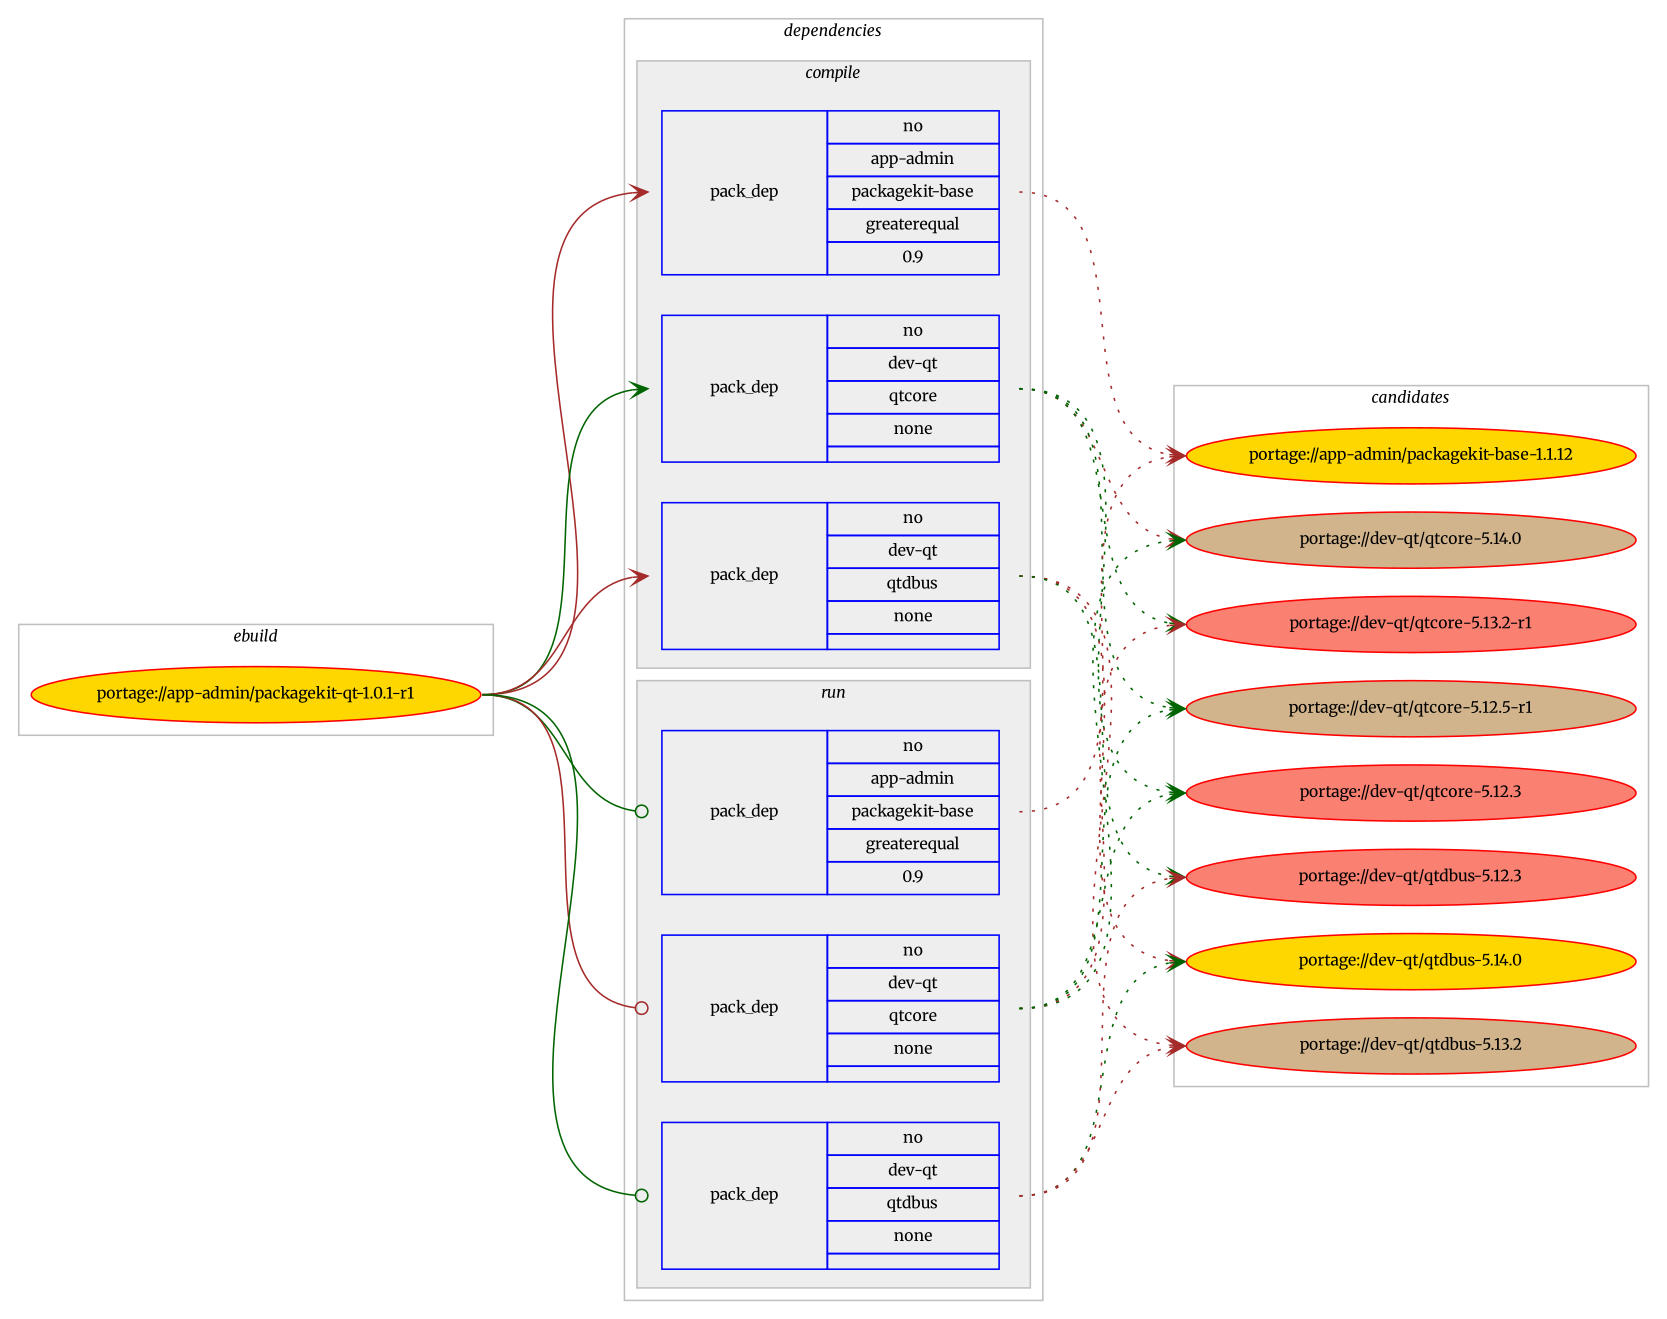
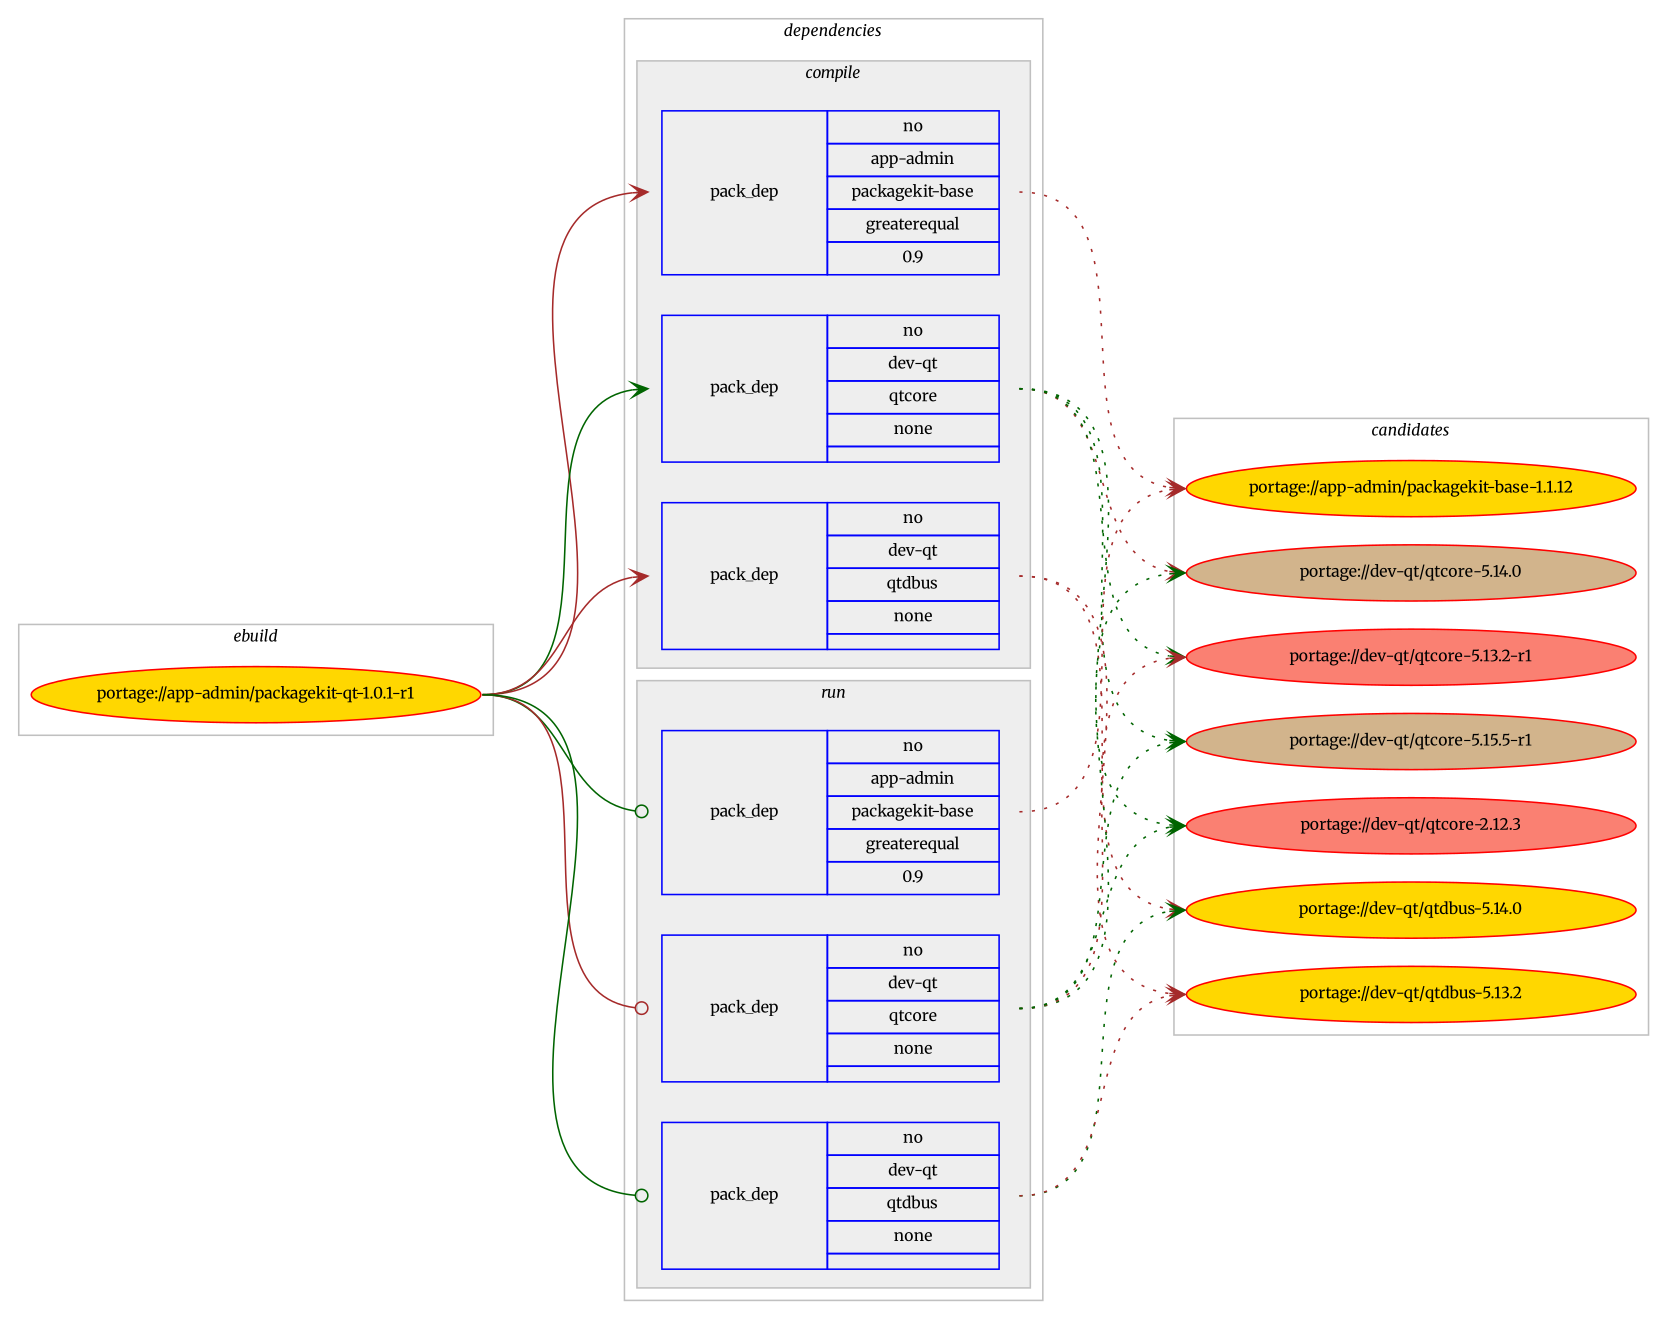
  digraph {
    compound=true
    concentrate=true
    fontname=Merriweather
    fontsize=10
    newrank=true
    rankdir=LR
    ranksep=1.5
    node [color=red fontname=Merriweather fontsize=10 style=filled]
    edge [arrowhead=vee color=brown fontname=Merriweather headport=w style=dotted tailport=e weight=100]
    n1 [fillcolor=gold label="portage://app-admin/packagekit-qt-1.0.1-r1" width=4]
    n2 [color=blue label=<<TABLE BORDER="0" CELLBORDER="1" CELLSPACING="0" CELLPADDING="4" WIDTH="220"><TR><TD ROWSPAN="6" CELLPADDING="30">pack_dep</TD></TR><TR><TD WIDTH="110">no</TD></TR><TR><TD>app-admin</TD></TR><TR><TD>packagekit-base</TD></TR><TR><TD>greaterequal</TD></TR><TR><TD>0.9</TD></TR></TABLE>> shape=none style=""]
    n3 [color=blue label=<<TABLE BORDER="0" CELLBORDER="1" CELLSPACING="0" CELLPADDING="4" WIDTH="220"><TR><TD ROWSPAN="6" CELLPADDING="30">pack_dep</TD></TR><TR><TD WIDTH="110">no</TD></TR><TR><TD>dev-qt</TD></TR><TR><TD>qtcore</TD></TR><TR><TD>none</TD></TR><TR><TD></TD></TR></TABLE>> shape=none style=""]
    n4 [color=blue label=<<TABLE BORDER="0" CELLBORDER="1" CELLSPACING="0" CELLPADDING="4" WIDTH="220"><TR><TD ROWSPAN="6" CELLPADDING="30">pack_dep</TD></TR><TR><TD WIDTH="110">no</TD></TR><TR><TD>dev-qt</TD></TR><TR><TD>qtdbus</TD></TR><TR><TD>none</TD></TR><TR><TD></TD></TR></TABLE>> shape=none style=""]
    n5 [color=blue label=<<TABLE BORDER="0" CELLBORDER="1" CELLSPACING="0" CELLPADDING="4" WIDTH="220"><TR><TD ROWSPAN="6" CELLPADDING="30">pack_dep</TD></TR><TR><TD WIDTH="110">no</TD></TR><TR><TD>app-admin</TD></TR><TR><TD>packagekit-base</TD></TR><TR><TD>greaterequal</TD></TR><TR><TD>0.9</TD></TR></TABLE>> shape=none style=""]
    n6 [color=blue label=<<TABLE BORDER="0" CELLBORDER="1" CELLSPACING="0" CELLPADDING="4" WIDTH="220"><TR><TD ROWSPAN="6" CELLPADDING="30">pack_dep</TD></TR><TR><TD WIDTH="110">no</TD></TR><TR><TD>dev-qt</TD></TR><TR><TD>qtcore</TD></TR><TR><TD>none</TD></TR><TR><TD></TD></TR></TABLE>> shape=none style=""]
    n7 [color=blue label=<<TABLE BORDER="0" CELLBORDER="1" CELLSPACING="0" CELLPADDING="4" WIDTH="220"><TR><TD ROWSPAN="6" CELLPADDING="30">pack_dep</TD></TR><TR><TD WIDTH="110">no</TD></TR><TR><TD>dev-qt</TD></TR><TR><TD>qtdbus</TD></TR><TR><TD>none</TD></TR><TR><TD></TD></TR></TABLE>> shape=none style=""]
    n8 [fillcolor=gold label="portage://app-admin/packagekit-base-1.1.12" width=4]
    n9 [fillcolor=tan label="portage://dev-qt/qtcore-5.14.0" width=4]
    n10 [fillcolor=salmon label="portage://dev-qt/qtcore-5.13.2-r1" width=4]
-   n11 [fillcolor=tan label="portage://dev-qt/qtcore-5.12.5-r1" width=4]
-   n12 [fillcolor=salmon label="portage://dev-qt/qtcore-5.12.3" width=4]
+   n11 [fillcolor=tan label="portage://dev-qt/qtcore-5.15.5-r1" width=4]
+   n12 [fillcolor=salmon label="portage://dev-qt/qtcore-2.12.3" width=4]
    n13 [fillcolor=gold label="portage://dev-qt/qtdbus-5.14.0" width=4]
-   n14 [fillcolor=tan label="portage://dev-qt/qtdbus-5.13.2" width=4]
-   n15 [fillcolor=salmon label="portage://dev-qt/qtdbus-5.12.3" width=4]
+   n14 [fillcolor=gold label="portage://dev-qt/qtdbus-5.13.2" width=4]
    subgraph cluster_1 {
      color=gray
      label=<<i>ebuild</i>>
      n1
    }
    subgraph cluster_2 {
      color=gray
      label=<<i>dependencies</i>>
      subgraph cluster_3 {
        color=gray
        fillcolor="#eeeeee"
        label=<<i>compile</i>>
        style=filled
        subgraph sub_4 {
          color=gray
          fillcolor="#eeeeee"
          label=<<i>compile</i>>
          style=filled
          n2
        }
        subgraph sub_5 {
          color=gray
          fillcolor="#eeeeee"
          label=<<i>compile</i>>
          style=filled
          n3
        }
        subgraph sub_6 {
          color=gray
          fillcolor="#eeeeee"
          label=<<i>compile</i>>
          style=filled
          n4
        }
      }
      subgraph cluster_7 {
        color=gray
        fillcolor="#eeeeee"
        label=<<i>compile and run</i>>
        style=filled
      }
      subgraph cluster_8 {
        color=gray
        fillcolor="#eeeeee"
        label=<<i>run</i>>
        style=filled
        subgraph sub_9 {
          color=gray
          fillcolor="#eeeeee"
          label=<<i>run</i>>
          style=filled
          n5
        }
        subgraph sub_10 {
          color=gray
          fillcolor="#eeeeee"
          label=<<i>run</i>>
          style=filled
          n6
        }
        subgraph sub_11 {
          color=gray
          fillcolor="#eeeeee"
          label=<<i>run</i>>
          style=filled
          n7
        }
      }
    }
    subgraph cluster_12 {
      color=gray
      label=<<i>candidates</i>>
      rank=same
      subgraph sub_13 {
        color=black
        label=<<i>candidates</i>>
        nodesep=1
        rank=same
        n8
      }
      subgraph sub_14 {
        color=black
        label=<<i>candidates</i>>
        nodesep=1
        rank=same
        n9
        n10
        n11
        n12
      }
      subgraph sub_15 {
        color=black
        label=<<i>candidates</i>>
        nodesep=1
        rank=same
        n13
        n14
-       n15
      }
      subgraph sub_16 {
        color=black
        label=<<i>candidates</i>>
        nodesep=1
        rank=same
        n8
      }
      subgraph sub_17 {
        color=black
        label=<<i>candidates</i>>
        nodesep=1
        rank=same
        n9
        n10
        n11
        n12
      }
      subgraph sub_18 {
        color=black
        label=<<i>candidates</i>>
        nodesep=1
        rank=same
        n13
        n14
-       n15
      }
    }
    n1 -> n2 [style=solid weight=20]
    n1 -> n3 [color=darkgreen style=solid weight=20]
    n1 -> n4 [style=solid weight=20]
    n1 -> n5 [arrowhead=odot color=darkgreen style=solid weight=20]
    n1 -> n6 [arrowhead=odot style=solid weight=20]
    n1 -> n7 [arrowhead=odot color=darkgreen style=solid weight=20]
    n2 -> n8
    n3 -> n9
    n3 -> n10 [color=darkgreen]
    n3 -> n11 [color=darkgreen]
    n3 -> n12 [color=darkgreen]
    n4 -> n13
    n4 -> n14
-   n4 -> n15 [color=darkgreen]
    n5 -> n8
    n6 -> n9 [color=darkgreen]
    n6 -> n10
    n6 -> n11 [color=darkgreen]
    n6 -> n12 [color=darkgreen]
    n7 -> n13 [color=darkgreen]
    n7 -> n14
-   n7 -> n15
  }
